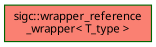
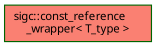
  digraph {
    rankdir=LR
-   n1 [color=darkgreen fillcolor=salmon fontname=Sans fontsize=10 height=0.2 label="sigc::wrapper_reference\l_wrapper\< T_type \>" shape=record style=filled width=0.4]
+   n1 [color=darkgreen fillcolor=salmon fontname=Sans fontsize=10 height=0.2 label="sigc::const_reference\l_wrapper\< T_type \>" shape=record style=filled width=0.4]
  }
